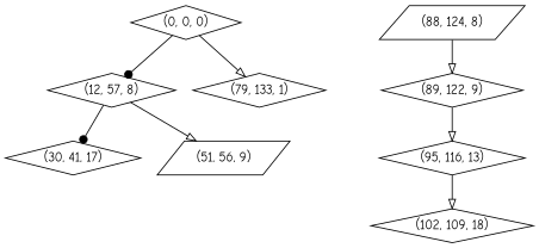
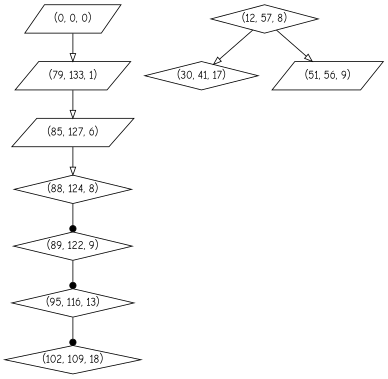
  digraph {
    fontname="Comic Neue"
    node [fontname="Comic Neue" shape=diamond]
    edge [arrowhead=onormal fontname="Comic Neue"]
-   "(0, 0, 0)"
+   "(0, 0, 0)" [shape=parallelogram]
    "(12, 57, 8)"
-   "(79, 133, 1)"
+   "(79, 133, 1)" [shape=parallelogram]
    "(30, 41, 17)"
    "(51, 56, 9)" [shape=parallelogram]
-   "(88, 124, 8)" [shape=parallelogram]
+   "(85, 127, 6)" [shape=parallelogram]
+   "(88, 124, 8)"
    "(89, 122, 9)"
    "(95, 116, 13)"
    "(102, 109, 18)"
-   "(0, 0, 0)" -> "(12, 57, 8)" [arrowhead=dot]
    "(0, 0, 0)" -> "(79, 133, 1)"
-   "(12, 57, 8)" -> "(30, 41, 17)" [arrowhead=dot]
+   "(12, 57, 8)" -> "(30, 41, 17)"
    "(12, 57, 8)" -> "(51, 56, 9)"
-   "(88, 124, 8)" -> "(89, 122, 9)"
-   "(89, 122, 9)" -> "(95, 116, 13)"
-   "(95, 116, 13)" -> "(102, 109, 18)"
+   "(79, 133, 1)" -> "(85, 127, 6)"
+   "(85, 127, 6)" -> "(88, 124, 8)"
+   "(88, 124, 8)" -> "(89, 122, 9)" [arrowhead=dot]
+   "(89, 122, 9)" -> "(95, 116, 13)" [arrowhead=dot]
+   "(95, 116, 13)" -> "(102, 109, 18)" [arrowhead=dot]
  }
